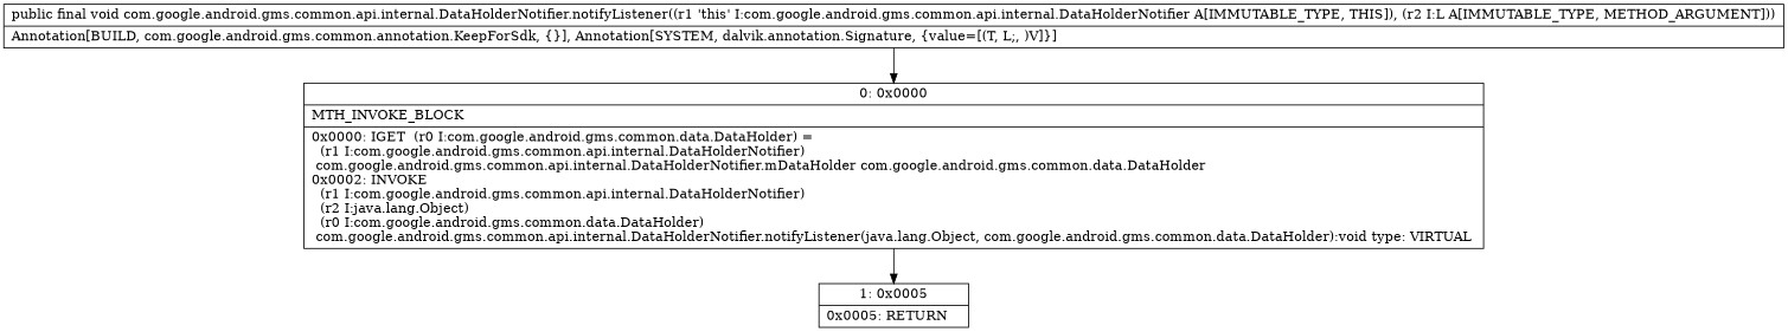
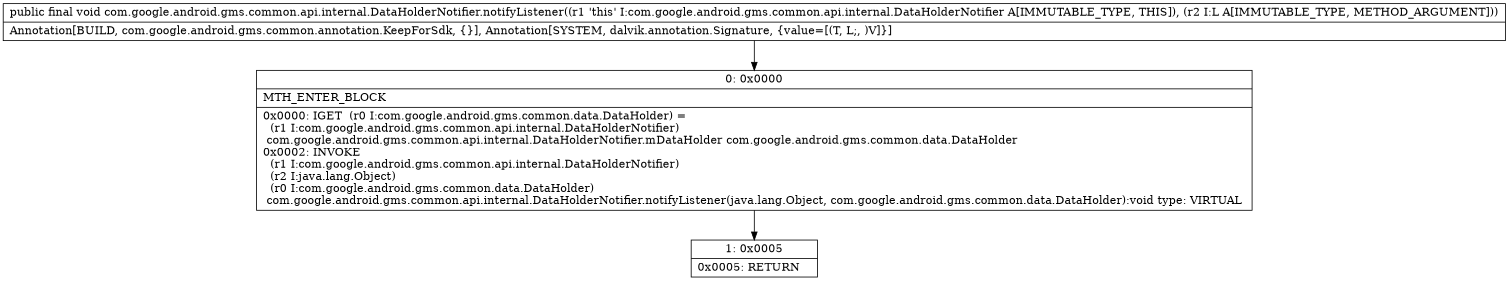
  digraph {
    node [shape=record]
-   n1 [label="{0\:\ 0x0000|MTH_INVOKE_BLOCK\l|0x0000: IGET  (r0 I:com.google.android.gms.common.data.DataHolder) = \l  (r1 I:com.google.android.gms.common.api.internal.DataHolderNotifier)\l com.google.android.gms.common.api.internal.DataHolderNotifier.mDataHolder com.google.android.gms.common.data.DataHolder \l0x0002: INVOKE  \l  (r1 I:com.google.android.gms.common.api.internal.DataHolderNotifier)\l  (r2 I:java.lang.Object)\l  (r0 I:com.google.android.gms.common.data.DataHolder)\l com.google.android.gms.common.api.internal.DataHolderNotifier.notifyListener(java.lang.Object, com.google.android.gms.common.data.DataHolder):void type: VIRTUAL \l}"]
+   n1 [label="{0\:\ 0x0000|MTH_ENTER_BLOCK\l|0x0000: IGET  (r0 I:com.google.android.gms.common.data.DataHolder) = \l  (r1 I:com.google.android.gms.common.api.internal.DataHolderNotifier)\l com.google.android.gms.common.api.internal.DataHolderNotifier.mDataHolder com.google.android.gms.common.data.DataHolder \l0x0002: INVOKE  \l  (r1 I:com.google.android.gms.common.api.internal.DataHolderNotifier)\l  (r2 I:java.lang.Object)\l  (r0 I:com.google.android.gms.common.data.DataHolder)\l com.google.android.gms.common.api.internal.DataHolderNotifier.notifyListener(java.lang.Object, com.google.android.gms.common.data.DataHolder):void type: VIRTUAL \l}"]
    n2 [label="{1\:\ 0x0005|0x0005: RETURN   \l}"]
    n3 [label="{public final void com.google.android.gms.common.api.internal.DataHolderNotifier.notifyListener((r1 'this' I:com.google.android.gms.common.api.internal.DataHolderNotifier A[IMMUTABLE_TYPE, THIS]), (r2 I:L A[IMMUTABLE_TYPE, METHOD_ARGUMENT]))  | Annotation[BUILD, com.google.android.gms.common.annotation.KeepForSdk, \{\}], Annotation[SYSTEM, dalvik.annotation.Signature, \{value=[(T, L;, )V]\}]\l}"]
    n1 -> n2
    n3 -> n1
  }
